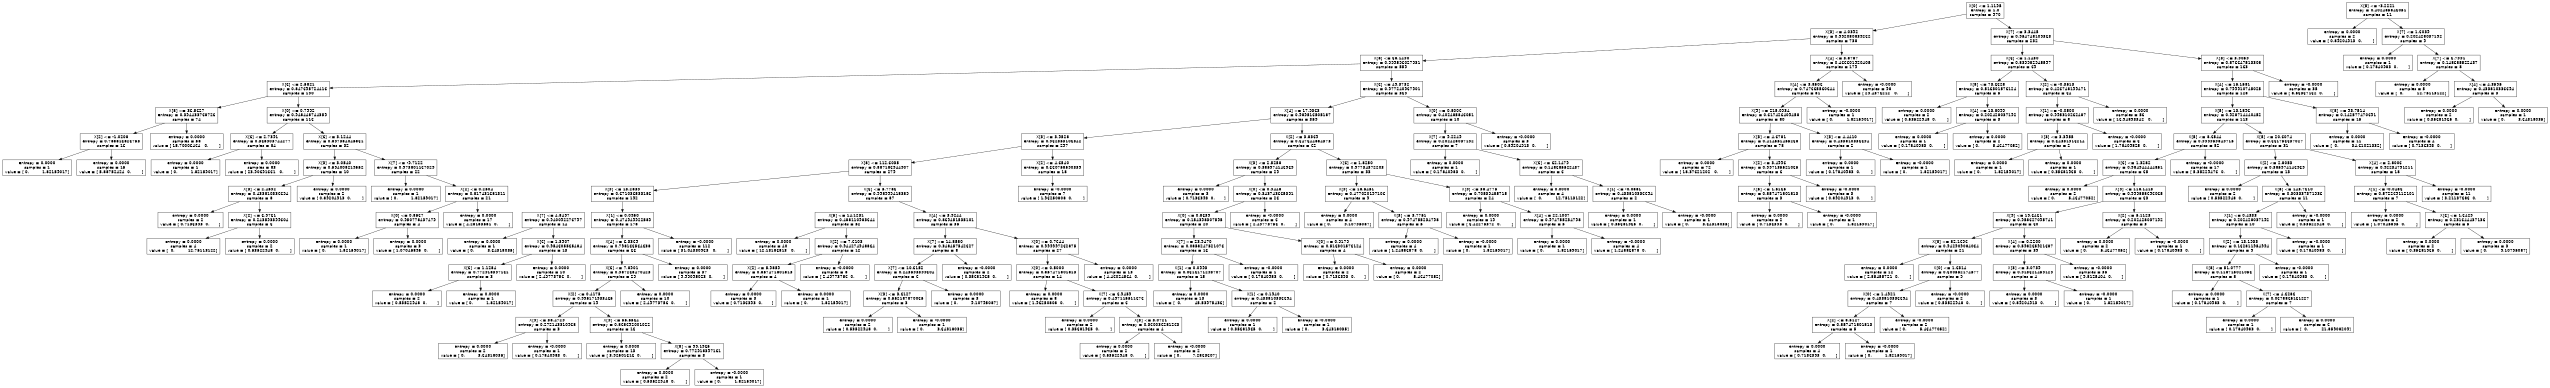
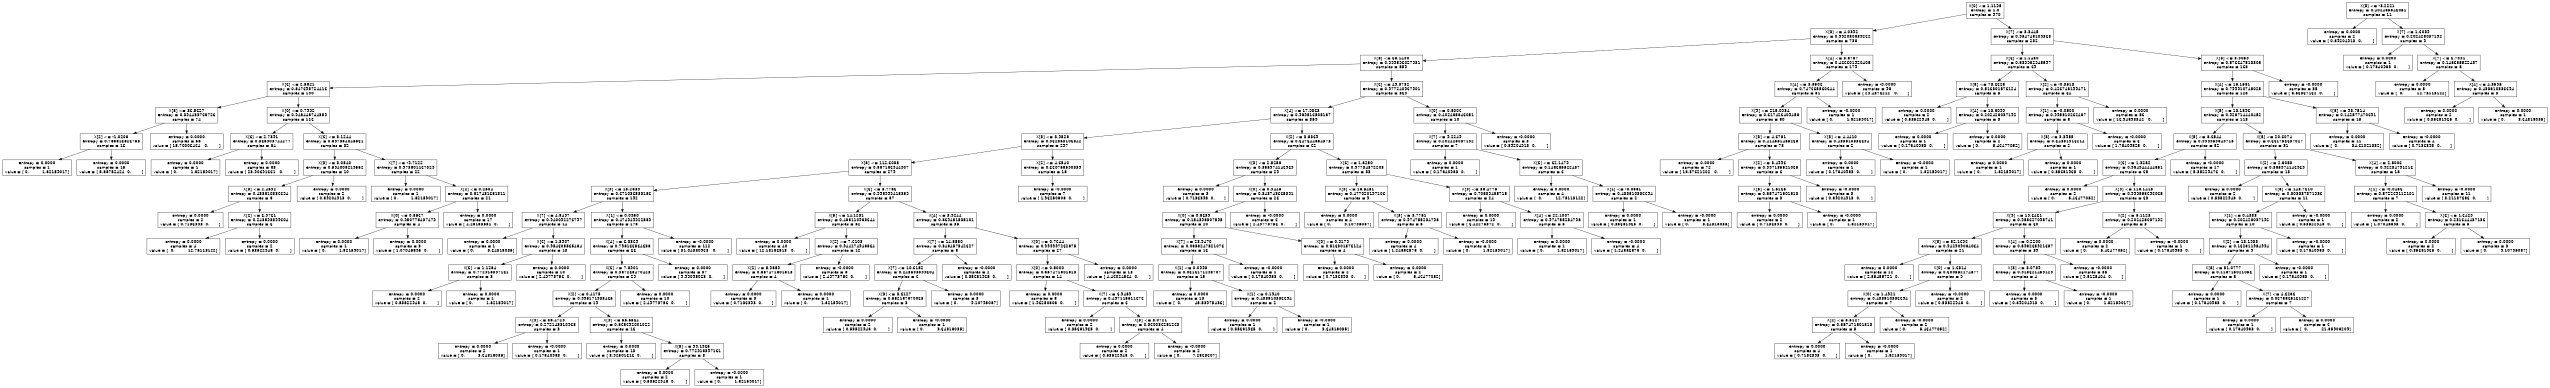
  digraph {
    fontname="DejaVu Sans"
    node [fontname="DejaVu Sans" shape=box]
    edge [fontname="DejaVu Sans"]
    n1 [label="X[0] <= 1.1195\nentropy = 1.0\nsamples = 970"]
    n2 [label="X[3] <= 4.0392\nentropy = 0.992080839262\nsamples = 738"]
    n3 [label="X[7] <= 3.3445\nentropy = 0.954748109363\nsamples = 232"]
    n4 [label="X[8] <= 68.1490\nentropy = 0.999596027931\nsamples = 559"]
    n5 [label="X[4] <= 3.8787\nentropy = 0.466601920405\nsamples = 179"]
    n6 [label="X[6] <= 1.1430\nentropy = 0.839982945597\nsamples = 69"]
    n7 [label="X[3] <= 3.9059\nentropy = 0.876647513308\nsamples = 163"]
    n8 [label="X[6] <= 2.5821\nentropy = 0.847695724416\nsamples = 190"]
    n9 [label="X[6] <= 49.3732\nentropy = 0.977240967901\nsamples = 369"]
    n10 [label="X[4] <= 3.8506\nentropy = 0.747665560644\nsamples = 81"]
    n11 [label="entropy = -0.0000\nsamples = 98\nvalue = [ 29.4376212   0.       ]"]
    n12 [label="X[8] <= 36.5627\nentropy = 0.394433768726\nsamples = 74"]
    n13 [label="X[0] <= 0.7992\nentropy = 0.948448744359\nsamples = 116"]
    n14 [label="X[4] <= 17.9363\nentropy = 0.989516505187\nsamples = 359"]
    n15 [label="X[0] <= 0.8006\nentropy = 0.402485846051\nsamples = 10"]
    n16 [label="X[2] <= -1.0208\nentropy = 0.788816826753\nsamples = 16"]
    n17 [label="entropy = 0.0000\nsamples = 58\nvalue = [ 15.70006464   0.        ]"]
    n18 [label="X[6] <= 2.7391\nentropy = 0.368903744277\nsamples = 84"]
    n19 [label="X[6] <= 3.1244\nentropy = 0.897384045861\nsamples = 32"]
    n20 [label="entropy = 0.0000\nsamples = 1\nvalue = [ 0.          1.82159017]"]
    n21 [label="entropy = 0.0000\nsamples = 15\nvalue = [ 5.88752424  0.        ]"]
    n22 [label="entropy = 0.0000\nsamples = 1\nvalue = [ 0.          1.82159017]"]
    n23 [label="entropy = 0.0000\nsamples = 83\nvalue = [ 23.90691661   0.        ]"]
    n24 [label="X[3] <= 3.0540\nentropy = 0.594008219552\nsamples = 10"]
    n25 [label="X[7] <= -9.7122\nentropy = 0.973801167029\nsamples = 22"]
    n26 [label="X[3] <= 2.4592\nentropy = 0.433810336694\nsamples = 8"]
    n27 [label="entropy = 0.0000\nsamples = 2\nvalue = [ 0.89204913  0.        ]"]
    n28 [label="entropy = 0.0000\nsamples = 1\nvalue = [ 0.          1.82159017]"]
    n29 [label="X[2] <= 0.2504\nentropy = 0.817431681311\nsamples = 21"]
    n30 [label="entropy = 0.0000\nsamples = 2\nvalue = [ 0.7136393  0.       ]"]
    n31 [label="X[2] <= 6.9761\nentropy = 0.243593399604\nsamples = 6"]
    n32 [label="entropy = 0.0000\nsamples = 4\nvalue = [  0.          12.75113122]"]
    n33 [label="entropy = 0.0000\nsamples = 2\nvalue = [ 0.53522948  0.        ]"]
    n34 [label="X[0] <= 0.8567\nentropy = 0.950778437479\nsamples = 4"]
    n35 [label="entropy = 0.0000\nsamples = 17\nvalue = [ 4.28183581  0.        ]"]
    n36 [label="entropy = 0.0000\nsamples = 1\nvalue = [ 0.          1.82159017]"]
    n37 [label="entropy = 0.0000\nsamples = 3\nvalue = [ 1.07045895  0.        ]"]
    n38 [label="X[3] <= 3.9528\nentropy = 0.962353106342\nsamples = 297"]
    n39 [label="X[2] <= 3.8369\nentropy = 0.647644884373\nsamples = 62"]
    n40 [label="X[7] <= 9.2249\nentropy = 0.202428037192\nsamples = 7"]
    n41 [label="entropy = -0.0000\nsamples = 3\nvalue = [ 0.89204913  0.        ]"]
    n42 [label="X[8] <= 112.6035\nentropy = 0.887186944907\nsamples = 279"]
    n43 [label="X[2] <= 4.6540\nentropy = 0.660758590339\nsamples = 18"]
    n44 [label="X[3] <= 2.5258\nentropy = 0.385974146969\nsamples = 29"]
    n45 [label="X[6] <= 1.8250\nentropy = 0.97734372203\nsamples = 33"]
    n46 [label="X[9] <= 13.2839\nentropy = 0.671036533186\nsamples = 192"]
    n47 [label="X[6] <= 5.7786\nentropy = 0.998999418389\nsamples = 87"]
    n48 [label="entropy = -0.0000\nsamples = 7\nvalue = [ 1.96250808  0.        ]"]
    n49 [label="X[7] <= 4.8497\nentropy = 0.940092276797\nsamples = 14"]
    n50 [label="X[1] <= 0.0950\nentropy = 0.474949922589\nsamples = 178"]
    n51 [label="X[5] <= 14.1231\nentropy = 0.488110983644\nsamples = 52"]
    n52 [label="X[4] <= 3.9244\nentropy = 0.869451535101\nsamples = 35"]
    n53 [label="entropy = 0.0000\nsamples = 1\nvalue = [ 0.          3.64318035]"]
    n54 [label="X[6] <= 1.3907\nentropy = 0.954605565484\nsamples = 13"]
    n55 [label="X[4] <= 6.3369\nentropy = 0.798166564638\nsamples = 66"]
    n56 [label="entropy = -0.0000\nsamples = 112\nvalue = [ 31.04330963   0.        ]"]
    n57 [label="X[6] <= 1.1284\nentropy = 0.772918397161\nsamples = 3"]
    n58 [label="entropy = 0.0000\nsamples = 10\nvalue = [ 2.49773756  0.        ]"]
    n59 [label="entropy = 0.0000\nsamples = 2\nvalue = [ 0.53522948  0.        ]"]
    n60 [label="entropy = 0.0000\nsamples = 1\nvalue = [ 0.          1.82159017]"]
    n61 [label="X[6] <= 7.8901\nentropy = 0.987268470423\nsamples = 29"]
    n62 [label="entropy = 0.0000\nsamples = 37\nvalue = [ 9.99095023  0.        ]"]
    n63 [label="X[2] <= 0.4175\nentropy = 0.995171933465\nsamples = 19"]
    n64 [label="entropy = 0.0000\nsamples = 10\nvalue = [ 2.49773756  0.        ]"]
    n65 [label="X[9] <= 38.4729\nentropy = 0.272143310968\nsamples = 3"]
    n66 [label="X[9] <= 55.5564\nentropy = 0.868692001022\nsamples = 16"]
    n67 [label="entropy = 0.0000\nsamples = 2\nvalue = [ 0.          3.64318035]"]
    n68 [label="entropy = -0.0000\nsamples = 1\nvalue = [ 0.17840983  0.        ]"]
    n69 [label="entropy = 0.0000\nsamples = 13\nvalue = [ 3.92501616  0.        ]"]
    n70 [label="X[8] <= 99.1965\nentropy = 0.772918397161\nsamples = 3"]
    n71 [label="entropy = 0.0000\nsamples = 2\nvalue = [ 0.53522948  0.        ]"]
    n72 [label="entropy = -0.0000\nsamples = 1\nvalue = [ 0.          1.82159017]"]
    n73 [label="entropy = 0.0000\nsamples = 40\nvalue = [ 12.13186813   0.        ]"]
    n74 [label="X[2] <= 7.6103\nentropy = 0.944274948864\nsamples = 12"]
    n75 [label="X[7] <= 14.8580\nentropy = 0.348457542627\nsamples = 8"]
    n76 [label="X[0] <= 0.7644\nentropy = 0.999997262875\nsamples = 27"]
    n77 [label="X[2] <= 5.9859\nentropy = 0.857471801813\nsamples = 4"]
    n78 [label="entropy = -0.0000\nsamples = 8\nvalue = [ 2.49773756  0.        ]"]
    n79 [label="entropy = 0.0000\nsamples = 3\nvalue = [ 0.7136393  0.       ]"]
    n80 [label="entropy = 0.0000\nsamples = 1\nvalue = [ 0.          1.82159017]"]
    n81 [label="X[7] <= 10.6152\nentropy = 0.243593399604\nsamples = 6"]
    n82 [label="entropy = -0.0000\nsamples = 2\nvalue = [ 0.35681965  0.        ]"]
    n83 [label="X[0] <= 0.5000\nentropy = 0.857471801813\nsamples = 14"]
    n84 [label="entropy = 0.0000\nsamples = 13\nvalue = [ 4.46024564  0.        ]"]
    n85 [label="X[3] <= 3.6127\nentropy = 0.552187870065\nsamples = 3"]
    n86 [label="entropy = 0.0000\nsamples = 3\nvalue = [ 0.          9.10795087]"]
    n87 [label="entropy = 0.0000\nsamples = 2\nvalue = [ 0.53522948  0.        ]"]
    n88 [label="entropy = -0.0000\nsamples = 1\nvalue = [ 0.          3.64318035]"]
    n89 [label="entropy = 0.0000\nsamples = 8\nvalue = [ 1.96250808  0.        ]"]
    n90 [label="X[7] <= 6.9459\nentropy = 0.497115511676\nsamples = 6"]
    n91 [label="entropy = 0.0000\nsamples = 2\nvalue = [ 0.35681965  0.        ]"]
    n92 [label="X[3] <= 3.0721\nentropy = 0.360036281263\nsamples = 4"]
    n93 [label="entropy = 0.0000\nsamples = 2\nvalue = [ 0.53522948  0.        ]"]
    n94 [label="entropy = -0.0000\nsamples = 2\nvalue = [ 0.         7.2863607]"]
    n95 [label="X[5] <= -3.2221\nentropy = 0.402485846051\nsamples = 11"]
    n96 [label="entropy = 0.0000\nsamples = 2\nvalue = [ 0.89204913  0.        ]"]
    n97 [label="X[7] <= 1.6039\nentropy = 0.202428037192\nsamples = 9"]
    n98 [label="entropy = 0.0000\nsamples = 1\nvalue = [ 0.17840983  0.        ]"]
    n99 [label="X[7] <= 6.7991\nentropy = 0.148685522437\nsamples = 8"]
    n100 [label="entropy = 0.0000\nsamples = 5\nvalue = [  0.          12.75113122]"]
    n101 [label="X[4] <= 4.3595\nentropy = 0.433810336694\nsamples = 3"]
    n102 [label="entropy = 0.0000\nsamples = 2\nvalue = [ 0.35681965  0.        ]"]
    n103 [label="entropy = 0.0000\nsamples = 1\nvalue = [ 0.          3.64318035]"]
    n104 [label="entropy = 0.0000\nsamples = 3\nvalue = [ 0.7136393  0.       ]"]
    n105 [label="X[0] <= 0.9448\nentropy = 0.343743665391\nsamples = 26"]
    n106 [label="X[9] <= 18.5451\nentropy = 0.477020197106\nsamples = 9"]
    n107 [label="X[9] <= 38.4775\nentropy = 0.70539485715\nsamples = 24"]
    n108 [label="X[0] <= 0.8639\nentropy = 0.154398307595\nsamples = 20"]
    n109 [label="entropy = -0.0000\nsamples = 6\nvalue = [ 2.49773756  0.        ]"]
    n110 [label="X[7] <= 23.9470\nentropy = 0.0858247521076\nsamples = 16"]
    n111 [label="X[0] <= 0.9179\nentropy = 0.516301576124\nsamples = 4"]
    n112 [label="X[1] <= 0.0993\nentropy = 0.0616171293707\nsamples = 15"]
    n113 [label="entropy = -0.0000\nsamples = 1\nvalue = [ 0.17840983  0.        ]"]
    n114 [label="entropy = 0.0000\nsamples = 2\nvalue = [ 0.7136393  0.       ]"]
    n115 [label="entropy = 0.0000\nsamples = 2\nvalue = [ 0.          5.46477052]"]
    n116 [label="entropy = 0.0000\nsamples = 13\nvalue = [  0.          45.53975436]"]
    n117 [label="X[1] <= 0.1940\nentropy = 0.433810336694\nsamples = 2"]
    n118 [label="entropy = 0.0000\nsamples = 1\nvalue = [ 0.35681965  0.        ]"]
    n119 [label="entropy = -0.0000\nsamples = 1\nvalue = [ 0.          3.64318035]"]
    n120 [label="entropy = 0.0000\nsamples = 4\nvalue = [ 0.          9.10795087]"]
    n121 [label="X[3] <= 3.7751\nentropy = 0.974755234798\nsamples = 5"]
    n122 [label="entropy = 0.0000\nsamples = 19\nvalue = [ 6.42275372  0.        ]"]
    n123 [label="X[4] <= 22.1007\nentropy = 0.974755234798\nsamples = 5"]
    n124 [label="entropy = 0.0000\nsamples = 4\nvalue = [ 1.24886878  0.        ]"]
    n125 [label="entropy = -0.0000\nsamples = 1\nvalue = [ 0.          1.82159017]"]
    n126 [label="entropy = 0.0000\nsamples = 1\nvalue = [ 0.          1.82159017]"]
    n127 [label="entropy = -0.0000\nsamples = 4\nvalue = [ 1.24886878  0.        ]"]
    n128 [label="entropy = 0.0000\nsamples = 1\nvalue = [ 0.17840983  0.        ]"]
    n129 [label="X[6] <= 62.1479\nentropy = 0.148685522437\nsamples = 6"]
    n130 [label="entropy = 0.0000\nsamples = 4\nvalue = [  0.          12.75113122]"]
    n131 [label="X[1] <= -0.0881\nentropy = 0.433810336694\nsamples = 2"]
    n132 [label="entropy = 0.0000\nsamples = 1\nvalue = [ 0.35681965  0.        ]"]
    n133 [label="entropy = -0.0000\nsamples = 1\nvalue = [ 0.          3.64318035]"]
    n134 [label="X[9] <= 215.0934\nentropy = 0.617426409458\nsamples = 80"]
    n135 [label="entropy = -0.0000\nsamples = 1\nvalue = [ 0.          1.82159017]"]
    n136 [label="X[3] <= 4.6781\nentropy = 0.414551455268\nsamples = 78"]
    n137 [label="X[3] <= 4.4410\nentropy = 0.433810336694\nsamples = 2"]
    n138 [label="entropy = 0.0000\nsamples = 72\nvalue = [ 18.37621202   0.        ]"]
    n139 [label="X[2] <= 3.4996\nentropy = 0.997135521065\nsamples = 6"]
    n140 [label="entropy = 0.0000\nsamples = 1\nvalue = [ 0.17840983  0.        ]"]
    n141 [label="entropy = -0.0000\nsamples = 1\nvalue = [ 0.          1.82159017]"]
    n142 [label="X[5] <= 1.5165\nentropy = 0.857471801813\nsamples = 3"]
    n143 [label="entropy = -0.0000\nsamples = 3\nvalue = [ 0.89204913  0.        ]"]
    n144 [label="entropy = 0.0000\nsamples = 2\nvalue = [ 0.7136393  0.       ]"]
    n145 [label="entropy = -0.0000\nsamples = 1\nvalue = [ 0.          1.82159017]"]
    n146 [label="X[8] <= 73.6628\nentropy = 0.516301576124\nsamples = 5"]
    n147 [label="X[2] <= -0.3513\nentropy = 0.426748199471\nsamples = 64"]
    n148 [label="X[4] <= 15.1581\nentropy = 0.799910745025\nsamples = 128"]
    n149 [label="entropy = -0.0000\nsamples = 35\nvalue = [ 8.56367162  0.        ]"]
    n150 [label="entropy = 0.0000\nsamples = 2\nvalue = [ 0.53522948  0.        ]"]
    n151 [label="X[4] <= 13.8099\nentropy = 0.202428037192\nsamples = 3"]
    n152 [label="X[1] <= -0.0500\nentropy = 0.995310262487\nsamples = 8"]
    n153 [label="entropy = 0.0000\nsamples = 56\nvalue = [ 16.94893342   0.        ]"]
    n154 [label="entropy = 0.0000\nsamples = 1\nvalue = [ 0.17840983  0.        ]"]
    n155 [label="entropy = 0.0000\nsamples = 2\nvalue = [ 0.          5.46477052]"]
    n156 [label="X[3] <= 3.3955\nentropy = 0.64331916214\nsamples = 2"]
    n157 [label="entropy = -0.0000\nsamples = 6\nvalue = [ 1.78409825  0.        ]"]
    n158 [label="entropy = 0.0000\nsamples = 1\nvalue = [ 0.          1.82159017]"]
    n159 [label="entropy = 0.0000\nsamples = 1\nvalue = [ 0.35681965  0.        ]"]
    n160 [label="X[5] <= 13.1896\nentropy = 0.928714440452\nsamples = 113"]
    n161 [label="X[8] <= 93.7514\nentropy = 0.142577470691\nsamples = 15"]
    n162 [label="X[5] <= 8.6544\nentropy = 0.999959849715\nsamples = 82"]
    n163 [label="X[5] <= 20.6074\nentropy = 0.661756637027\nsamples = 31"]
    n164 [label="entropy = 0.0000\nsamples = 11\nvalue = [  0.          34.61021332]"]
    n165 [label="entropy = -0.0000\nsamples = 4\nvalue = [ 0.7136393  0.       ]"]
    n166 [label="X[6] <= 1.3282\nentropy = 0.984944444851\nsamples = 65"]
    n167 [label="entropy = -0.0000\nsamples = 17\nvalue = [ 5.35229476  0.        ]"]
    n168 [label="X[2] <= 2.8053\nentropy = 0.385974146969\nsamples = 13"]
-   n169 [label="X[4] <= 2.8006\nentropy = 0.92234791211\nsamples = 18"]
+   n169 [label="X[4] <= 2.8006\nentropy = 0.92234791216\nsamples = 18"]
    n170 [label="entropy = 0.0000\nsamples = 2\nvalue = [ 0.          5.46477052]"]
    n171 [label="X[9] <= 118.1413\nentropy = 0.999858696065\nsamples = 63"]
    n172 [label="X[9] <= 19.6461\nentropy = 0.958627095741\nsamples = 60"]
    n173 [label="X[2] <= 5.1123\nentropy = 0.202428037192\nsamples = 3"]
    n174 [label="X[8] <= 82.1696\nentropy = 0.942909084064\nsamples = 21"]
    n175 [label="X[4] <= 0.2200\nentropy = 0.598265921687\nsamples = 39"]
    n176 [label="entropy = 0.0000\nsamples = 2\nvalue = [ 0.          5.46477052]"]
    n177 [label="entropy = -0.0000\nsamples = 1\nvalue = [ 0.17840983  0.        ]"]
    n178 [label="entropy = 0.0000\nsamples = 12\nvalue = [ 2.85455721  0.        ]"]
    n179 [label="X[0] <= 1.6314\nentropy = 0.600552174577\nsamples = 9"]
    n180 [label="X[3] <= 3.0739\nentropy = 0.913621459129\nsamples = 4"]
    n181 [label="entropy = -0.0000\nsamples = 35\nvalue = [ 9.8125404  0.       ]"]
    n182 [label="X[0] <= 1.4921\nentropy = 0.433810336694\nsamples = 7"]
    n183 [label="entropy = -0.0000\nsamples = 2\nvalue = [ 0.53522948  0.        ]"]
    n184 [label="X[2] <= 8.5127\nentropy = 0.857471801813\nsamples = 5"]
    n185 [label="entropy = -0.0000\nsamples = 2\nvalue = [ 0.          5.46477052]"]
    n186 [label="entropy = 0.0000\nsamples = 4\nvalue = [ 0.7136393  0.       ]"]
    n187 [label="entropy = -0.0000\nsamples = 1\nvalue = [ 0.          1.82159017]"]
    n188 [label="entropy = 0.0000\nsamples = 3\nvalue = [ 0.89204913  0.        ]"]
    n189 [label="entropy = -0.0000\nsamples = 1\nvalue = [ 0.          1.82159017]"]
    n190 [label="entropy = 0.0000\nsamples = 2\nvalue = [ 0.53522948  0.        ]"]
    n191 [label="X[8] <= 143.7610\nentropy = 0.303337371936\nsamples = 11"]
    n192 [label="X[1] <= -0.0486\nentropy = 0.572269112101\nsamples = 7"]
    n193 [label="entropy = -0.0000\nsamples = 11\nvalue = [ 3.21137686  0.        ]"]
    n194 [label="X[1] <= 0.4333\nentropy = 0.202428037192\nsamples = 10"]
    n195 [label="entropy = -0.0000\nsamples = 1\nvalue = [ 0.53522948  0.        ]"]
    n196 [label="X[2] <= 13.1933\nentropy = 0.162811954994\nsamples = 9"]
    n197 [label="entropy = -0.0000\nsamples = 1\nvalue = [ 0.17840983  0.        ]"]
    n198 [label="X[8] <= 51.0777\nentropy = 0.118715021056\nsamples = 8"]
    n199 [label="entropy = -0.0000\nsamples = 1\nvalue = [ 0.17840983  0.        ]"]
    n200 [label="entropy = 0.0000\nsamples = 1\nvalue = [ 0.17840983  0.        ]"]
    n201 [label="X[7] <= 4.6286\nentropy = 0.0678865161227\nsamples = 7"]
    n202 [label="entropy = 0.0000\nsamples = 1\nvalue = [ 0.17840983  0.        ]"]
    n203 [label="entropy = 0.0000\nsamples = 6\nvalue = [  0.          21.85908209]"]
    n204 [label="entropy = 0.0000\nsamples = 2\nvalue = [ 1.07045895  0.        ]"]
    n205 [label="X[6] <= 1.6429\nentropy = 0.231644437136\nsamples = 5"]
    n206 [label="entropy = 0.0000\nsamples = 2\nvalue = [ 0.35681965  0.        ]"]
    n207 [label="entropy = 0.0000\nsamples = 3\nvalue = [ 0.          9.10795087]"]
    n1 -> n2
    n1 -> n3
    n2 -> n4
    n2 -> n5
    n3 -> n6
    n3 -> n7
    n4 -> n8
    n4 -> n9
    n5 -> n10
    n5 -> n11
    n6 -> n146
    n6 -> n147
    n7 -> n148
    n7 -> n149
    n8 -> n12
    n8 -> n13
    n9 -> n14
    n9 -> n15
    n10 -> n134
    n10 -> n135
    n12 -> n16
    n12 -> n17
    n13 -> n18
    n13 -> n19
    n14 -> n38
    n14 -> n39
    n15 -> n40
    n15 -> n41
    n16 -> n20
    n16 -> n21
    n18 -> n22
    n18 -> n23
    n19 -> n24
    n19 -> n25
    n24 -> n26
    n24 -> n27
    n25 -> n28
    n25 -> n29
    n26 -> n30
    n26 -> n31
    n29 -> n34
    n29 -> n35
    n31 -> n32
    n31 -> n33
    n34 -> n36
    n34 -> n37
    n38 -> n42
    n38 -> n43
    n39 -> n44
    n39 -> n45
    n40 -> n128
    n40 -> n129
    n42 -> n46
    n42 -> n47
    n43 -> n48
    n44 -> n104
    n44 -> n105
    n45 -> n106
    n45 -> n107
+   n46 -> n49
    n46 -> n50
+   n47 -> n51
    n47 -> n52
    n49 -> n53
    n49 -> n54
    n50 -> n55
    n50 -> n56
    n51 -> n73
    n51 -> n74
    n52 -> n75
    n52 -> n76
    n54 -> n57
    n54 -> n58
    n55 -> n61
    n55 -> n62
    n57 -> n59
    n57 -> n60
    n61 -> n63
    n61 -> n64
    n63 -> n65
    n63 -> n66
    n65 -> n67
    n65 -> n68
    n66 -> n69
    n66 -> n70
    n70 -> n71
    n70 -> n72
    n74 -> n77
    n74 -> n78
    n75 -> n81
    n75 -> n82
    n76 -> n83
    n76 -> n84
    n77 -> n79
    n77 -> n80
    n81 -> n85
    n81 -> n86
    n83 -> n89
    n83 -> n90
    n85 -> n87
    n85 -> n88
    n90 -> n91
    n90 -> n92
    n92 -> n93
    n92 -> n94
    n95 -> n96
    n95 -> n97
    n97 -> n98
    n97 -> n99
    n99 -> n100
    n99 -> n101
    n101 -> n102
    n101 -> n103
    n105 -> n108
    n105 -> n109
    n106 -> n120
    n106 -> n121
    n107 -> n122
    n107 -> n123
    n108 -> n110
    n108 -> n111
    n110 -> n112
    n110 -> n113
    n111 -> n114
    n111 -> n115
    n112 -> n116
    n112 -> n117
    n117 -> n118
    n117 -> n119
    n121 -> n124
    n121 -> n125
    n123 -> n126
    n123 -> n127
    n129 -> n130
    n129 -> n131
    n131 -> n132
    n131 -> n133
    n134 -> n136
    n134 -> n137
    n136 -> n138
    n136 -> n139
    n137 -> n140
    n137 -> n141
    n139 -> n142
    n139 -> n143
    n142 -> n144
    n142 -> n145
    n146 -> n150
    n146 -> n151
    n147 -> n152
    n147 -> n153
    n148 -> n160
    n148 -> n161
    n151 -> n154
    n151 -> n155
    n152 -> n156
    n152 -> n157
    n156 -> n158
    n156 -> n159
    n160 -> n162
    n160 -> n163
    n161 -> n164
    n161 -> n165
    n162 -> n166
    n162 -> n167
    n163 -> n168
    n163 -> n169
    n166 -> n170
    n166 -> n171
    n168 -> n190
    n168 -> n191
    n169 -> n192
    n169 -> n193
    n171 -> n172
    n171 -> n173
    n172 -> n174
    n172 -> n175
    n173 -> n176
    n173 -> n177
    n174 -> n178
    n174 -> n179
    n175 -> n180
    n175 -> n181
    n179 -> n182
    n179 -> n183
    n180 -> n188
    n180 -> n189
    n182 -> n184
    n182 -> n185
    n184 -> n186
    n184 -> n187
    n191 -> n194
    n191 -> n195
    n192 -> n204
    n192 -> n205
    n194 -> n196
    n194 -> n197
    n196 -> n198
    n196 -> n199
    n198 -> n200
    n198 -> n201
    n201 -> n202
    n201 -> n203
    n205 -> n206
    n205 -> n207
  }
